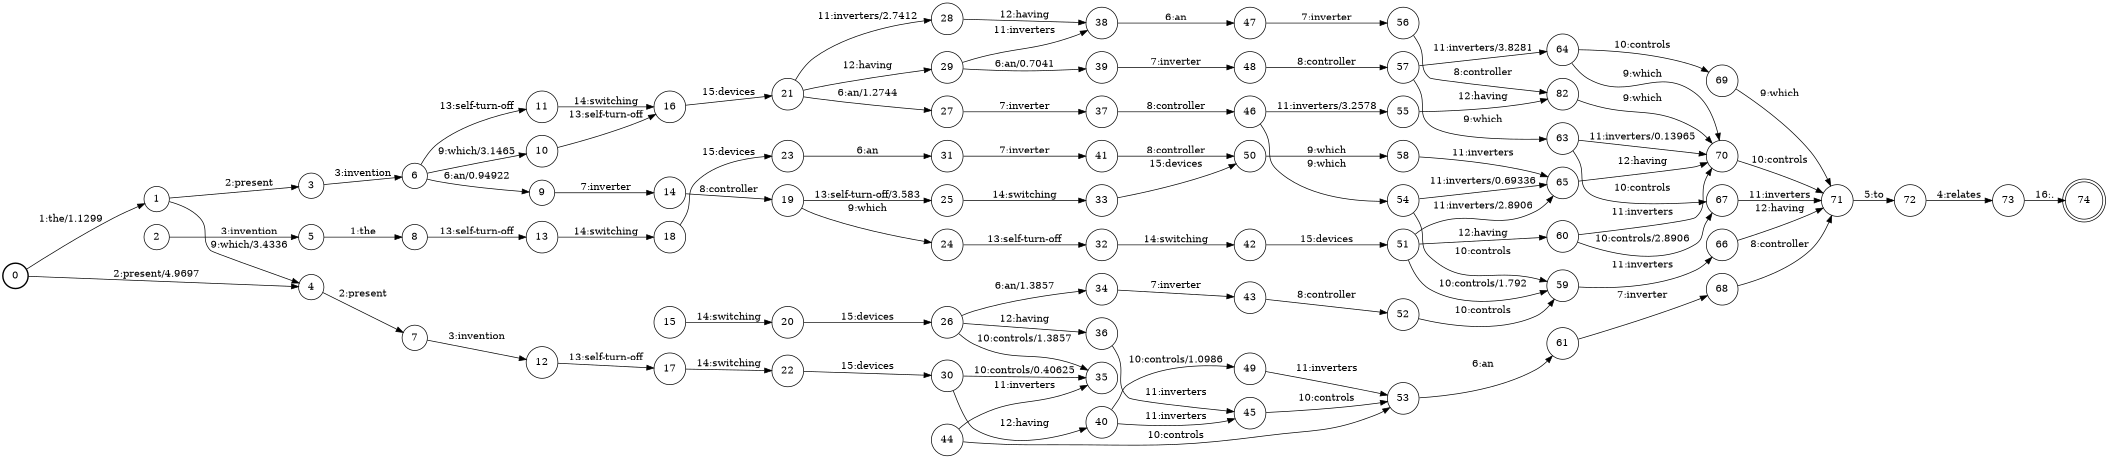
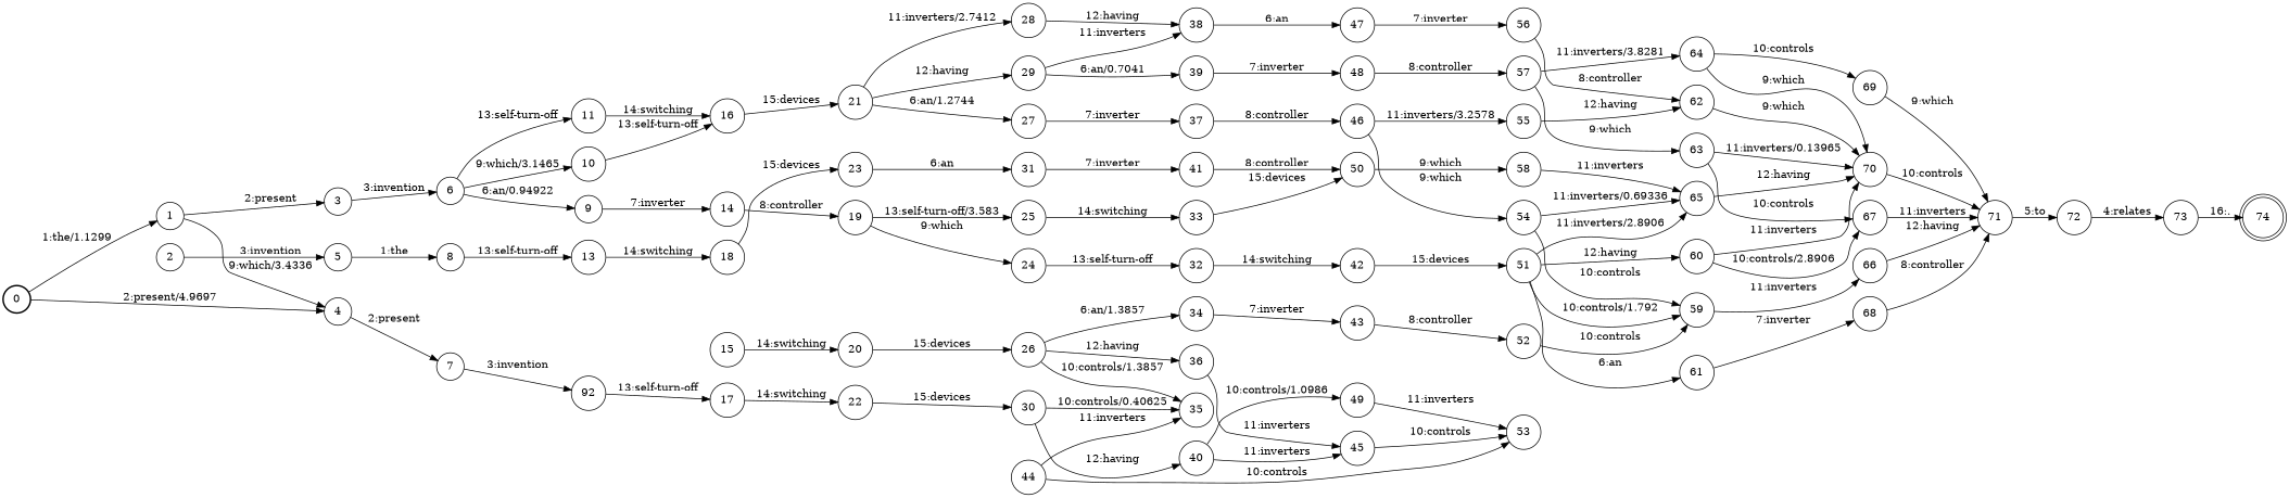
  digraph {
    nodesep=0.25
    rankdir=LR
    ranksep=0.4
    node [fontsize=14 shape=circle style=solid]
    edge [fontsize=14]
    n1 [label=0 style=bold]
    n2 [label=1]
    n3 [label=4]
    n4 [label=3]
    n5 [label=2]
    n6 [label=5]
    n7 [label=6]
    n8 [label=7]
    n9 [label=8]
    n10 [label=9]
    n11 [label=10]
    n12 [label=11]
-   n13 [label=12]
+   n13 [label=92]
    n14 [label=13]
    n15 [label=14]
    n16 [label=16]
    n17 [label=17]
    n18 [label=18]
    n19 [label=19]
    n20 [label=15]
    n21 [label=20]
    n22 [label=21]
    n23 [label=22]
    n24 [label=23]
    n25 [label=24]
    n26 [label=25]
    n27 [label=26]
    n28 [label=27]
    n29 [label=28]
    n30 [label=29]
    n31 [label=30]
    n32 [label=31]
    n33 [label=32]
    n34 [label=33]
    n35 [label=34]
    n36 [label=35]
    n37 [label=36]
    n38 [label=37]
    n39 [label=38]
    n40 [label=39]
    n41 [label=40]
    n42 [label=41]
    n43 [label=42]
    n44 [label=50]
    n45 [label=43]
    n46 [label=45]
    n47 [label=46]
    n48 [label=47]
    n49 [label=48]
    n50 [label=49]
    n51 [label=51]
    n52 [label=58]
    n53 [label=52]
    n54 [label=44]
    n55 [label=53]
    n56 [label=54]
    n57 [label=55]
    n58 [label=56]
    n59 [label=57]
    n60 [label=59]
    n61 [label=65]
    n62 [label=60]
    n63 [label=61]
-   n64 [label=82]
+   n64 [label=62]
    n65 [label=63]
    n66 [label=64]
    n67 [label=66]
    n68 [label=70]
    n69 [label=67]
    n70 [label=68]
    n71 [label=69]
    n72 [label=71]
    n73 [label=72]
    n74 [label=73]
    n75 [label=74 shape=doublecircle]
    n1 -> n2 [label="1:the/1.1299"]
    n1 -> n3 [label="2:present/4.9697"]
    n2 -> n3 [label="9:which/3.4336"]
    n2 -> n4 [label="2:present"]
    n3 -> n8 [label="2:present"]
    n4 -> n7 [label="3:invention"]
    n5 -> n6 [label="3:invention"]
    n6 -> n9 [label="1:the"]
    n7 -> n10 [label="6:an/0.94922"]
    n7 -> n11 [label="9:which/3.1465"]
    n7 -> n12 [label="13:self-turn-off"]
    n8 -> n13 [label="3:invention"]
    n9 -> n14 [label="13:self-turn-off"]
    n10 -> n15 [label="7:inverter"]
    n11 -> n16 [label="13:self-turn-off"]
    n12 -> n16 [label="14:switching"]
    n13 -> n17 [label="13:self-turn-off"]
    n14 -> n18 [label="14:switching"]
    n15 -> n19 [label="8:controller"]
    n16 -> n22 [label="15:devices"]
    n17 -> n23 [label="14:switching"]
    n18 -> n24 [label="15:devices"]
    n19 -> n25 [label="9:which"]
    n19 -> n26 [label="13:self-turn-off/3.583"]
    n20 -> n21 [label="14:switching"]
    n21 -> n27 [label="15:devices"]
    n22 -> n28 [label="6:an/1.2744"]
    n22 -> n29 [label="11:inverters/2.7412"]
    n22 -> n30 [label="12:having"]
    n23 -> n31 [label="15:devices"]
    n24 -> n32 [label="6:an"]
    n25 -> n33 [label="13:self-turn-off"]
    n26 -> n34 [label="14:switching"]
    n27 -> n35 [label="6:an/1.3857"]
    n27 -> n36 [label="10:controls/1.3857"]
    n27 -> n37 [label="12:having"]
    n28 -> n38 [label="7:inverter"]
    n29 -> n39 [label="12:having"]
    n30 -> n39 [label="11:inverters"]
    n30 -> n40 [label="6:an/0.7041"]
    n31 -> n36 [label="10:controls/0.40625"]
    n31 -> n41 [label="12:having"]
    n32 -> n42 [label="7:inverter"]
    n33 -> n43 [label="14:switching"]
    n34 -> n44 [label="15:devices"]
    n35 -> n45 [label="7:inverter"]
    n37 -> n46 [label="11:inverters"]
    n38 -> n47 [label="8:controller"]
    n39 -> n48 [label="6:an"]
    n40 -> n49 [label="7:inverter"]
    n41 -> n46 [label="11:inverters"]
    n41 -> n50 [label="10:controls/1.0986"]
    n42 -> n44 [label="8:controller"]
    n43 -> n51 [label="15:devices"]
    n44 -> n52 [label="9:which"]
    n45 -> n53 [label="8:controller"]
    n46 -> n55 [label="10:controls"]
    n47 -> n56 [label="9:which"]
    n47 -> n57 [label="11:inverters/3.2578"]
    n48 -> n58 [label="7:inverter"]
    n49 -> n59 [label="8:controller"]
    n50 -> n55 [label="11:inverters"]
    n51 -> n60 [label="10:controls/1.792"]
    n51 -> n61 [label="11:inverters/2.8906"]
    n51 -> n62 [label="12:having"]
    n52 -> n61 [label="11:inverters"]
    n53 -> n60 [label="10:controls"]
    n54 -> n36 [label="11:inverters"]
    n54 -> n55 [label="10:controls"]
-   n55 -> n63 [label="6:an"]
+   n51 -> n63 [label="6:an"]
    n56 -> n60 [label="10:controls"]
    n56 -> n61 [label="11:inverters/0.69336"]
    n57 -> n64 [label="12:having"]
    n58 -> n64 [label="8:controller"]
    n59 -> n65 [label="9:which"]
    n59 -> n66 [label="11:inverters/3.8281"]
    n60 -> n67 [label="11:inverters"]
    n61 -> n68 [label="12:having"]
    n62 -> n68 [label="11:inverters"]
    n62 -> n69 [label="10:controls/2.8906"]
    n63 -> n70 [label="7:inverter"]
    n64 -> n68 [label="9:which"]
    n65 -> n68 [label="11:inverters/0.13965"]
    n65 -> n69 [label="10:controls"]
    n66 -> n68 [label="9:which"]
    n66 -> n71 [label="10:controls"]
    n67 -> n72 [label="12:having"]
    n68 -> n72 [label="10:controls"]
    n69 -> n72 [label="11:inverters"]
    n70 -> n72 [label="8:controller"]
    n71 -> n72 [label="9:which"]
    n72 -> n73 [label="5:to"]
    n73 -> n74 [label="4:relates"]
    n74 -> n75 [label="16:."]
  }
